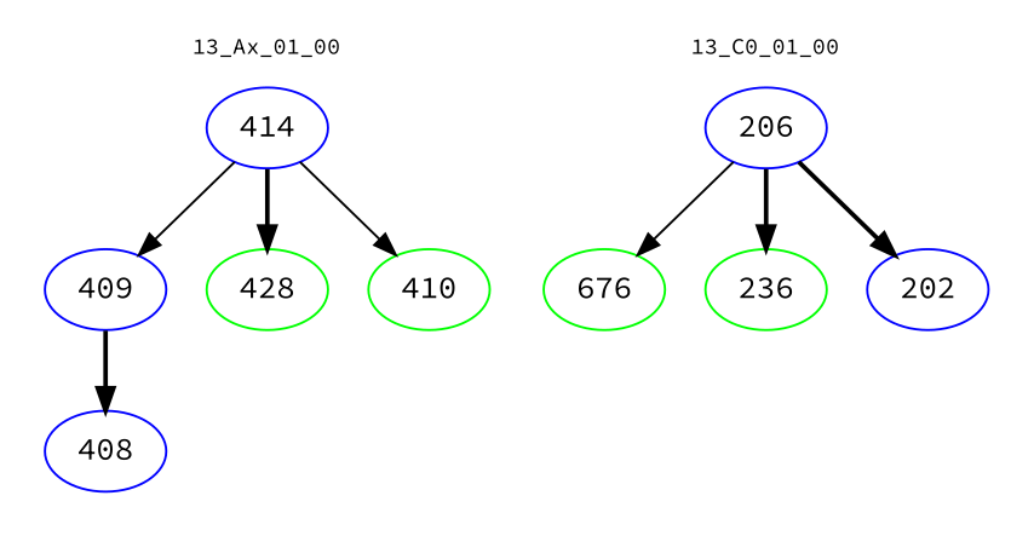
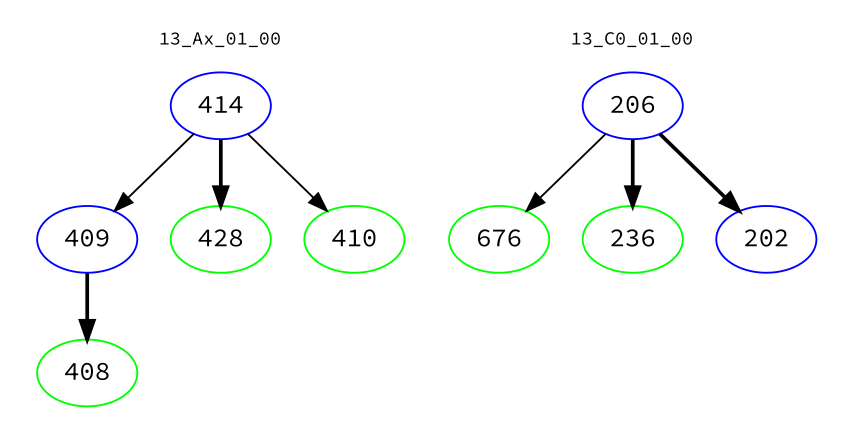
  digraph {
    fontname="Source Code Pro"
    node [color=green fontname="Source Code Pro"]
    edge [color=black fontname="Source Code Pro" style=bold]
    n1 [color=blue label=414]
    n2 [color=blue label=409]
    n3 [label=428]
    n4 [label=410]
-   n5 [color=blue label=408]
+   n5 [label=408]
    n6 [color=blue label=206]
    n7 [label=676]
    n8 [label=236]
    n9 [color=blue label=202]
    subgraph cluster_1 {
      color=white
      fontsize=10
      label="13_Ax_01_00"
      n1
      n2
      n3
      n4
      n5
    }
    subgraph cluster_2 {
      color=white
      fontsize=10
      label="13_C0_01_00"
      n6
      n7
      n8
      n9
    }
    n1 -> n2 [style=solid]
    n1 -> n3
    n1 -> n4 [style=solid]
    n2 -> n5
    n6 -> n7 [style=solid]
    n6 -> n8
    n6 -> n9
  }
